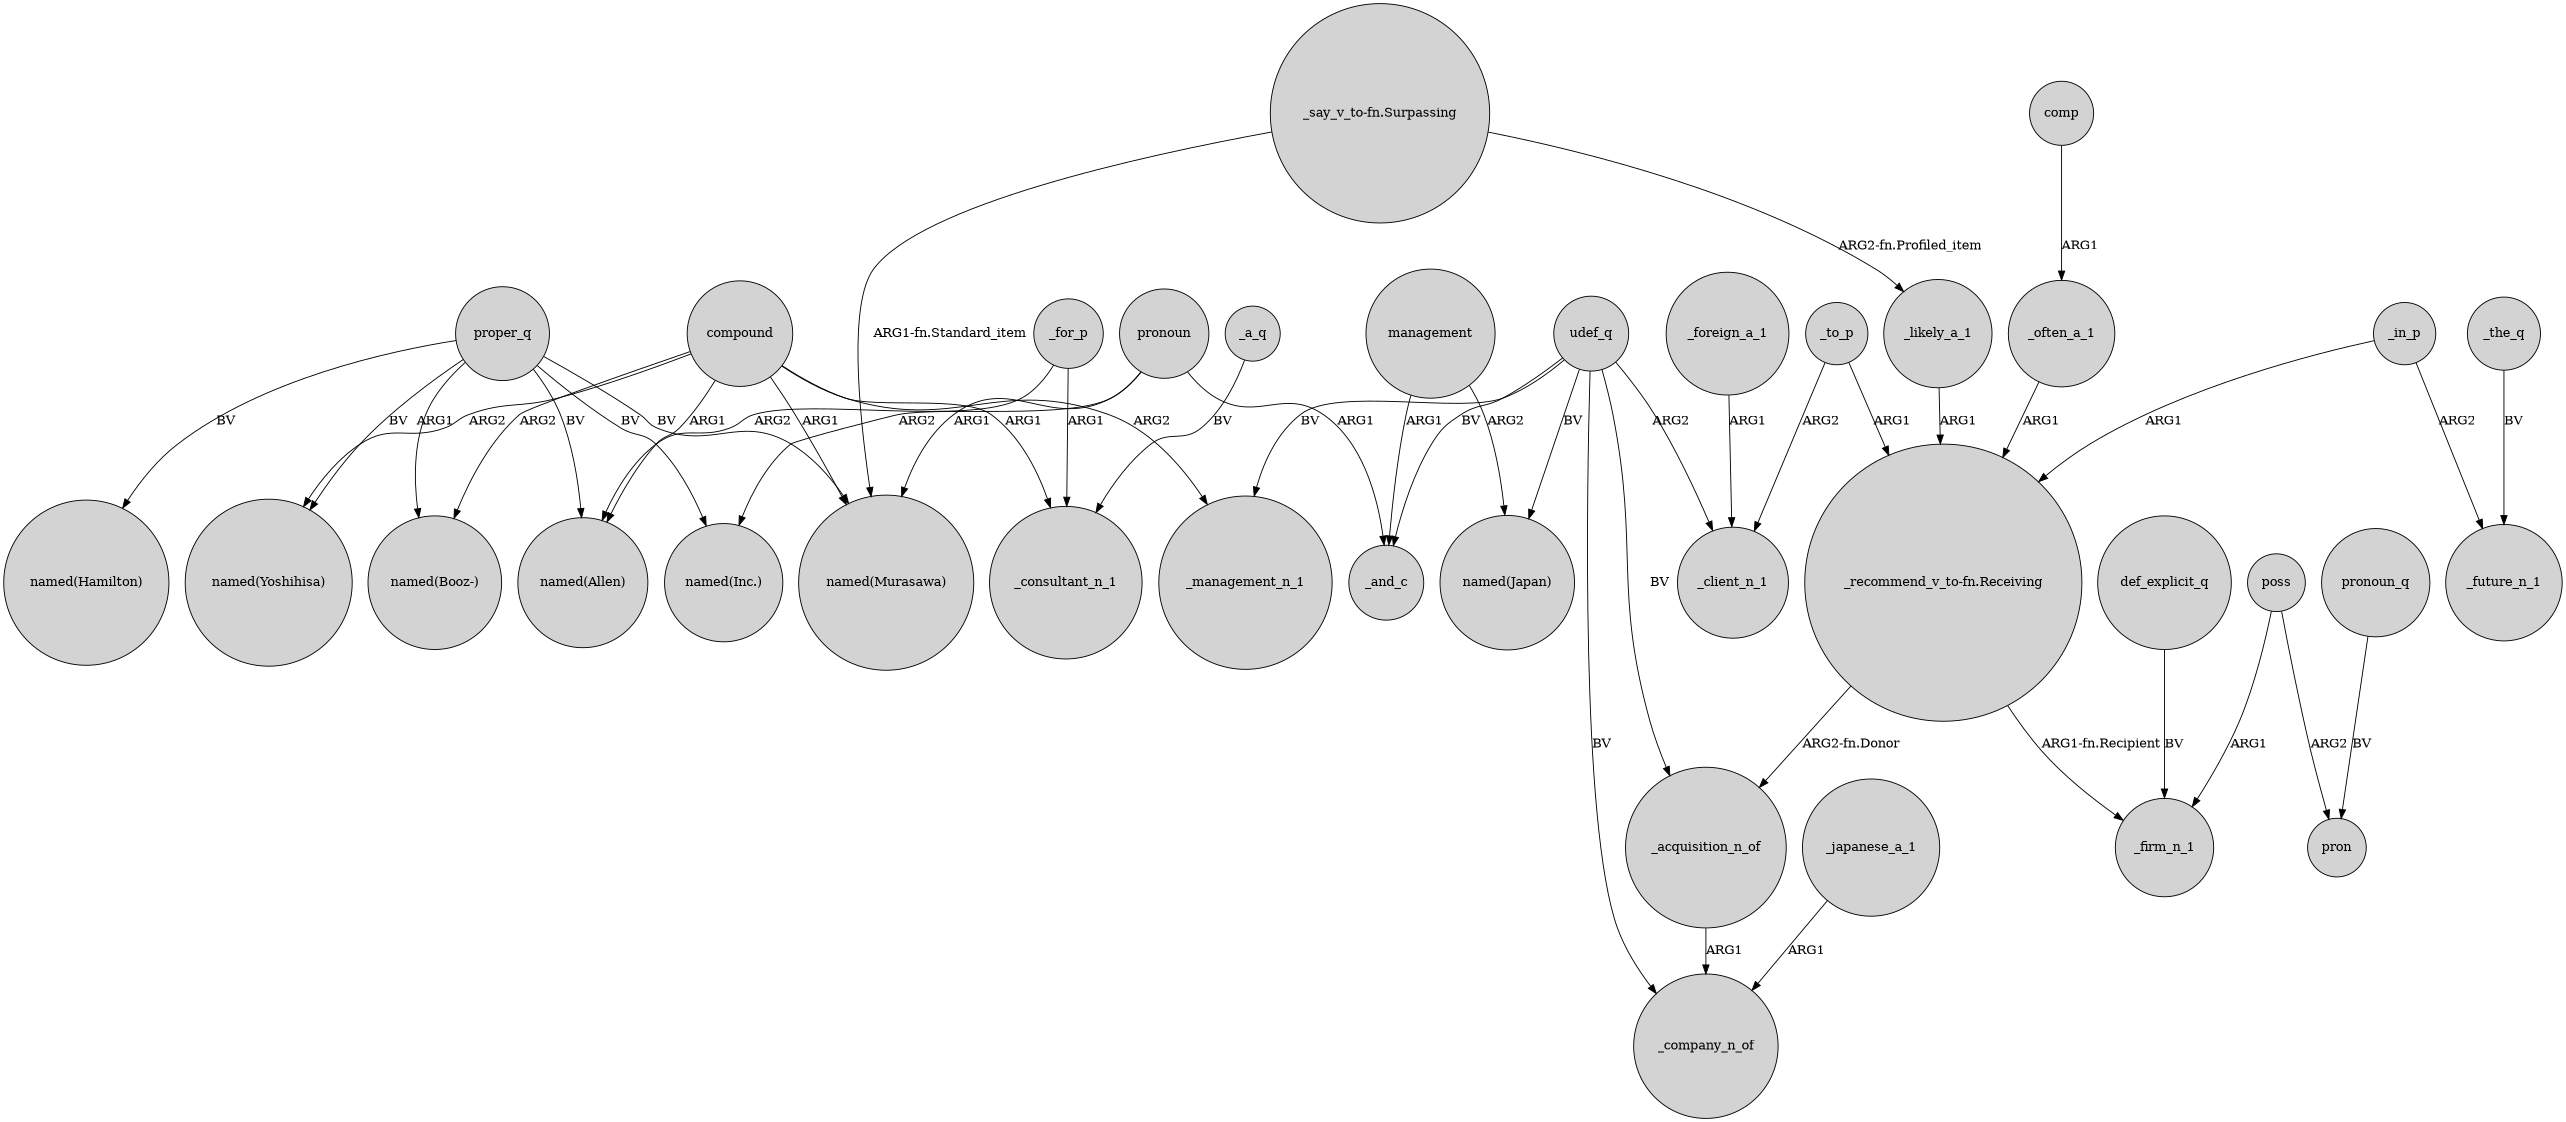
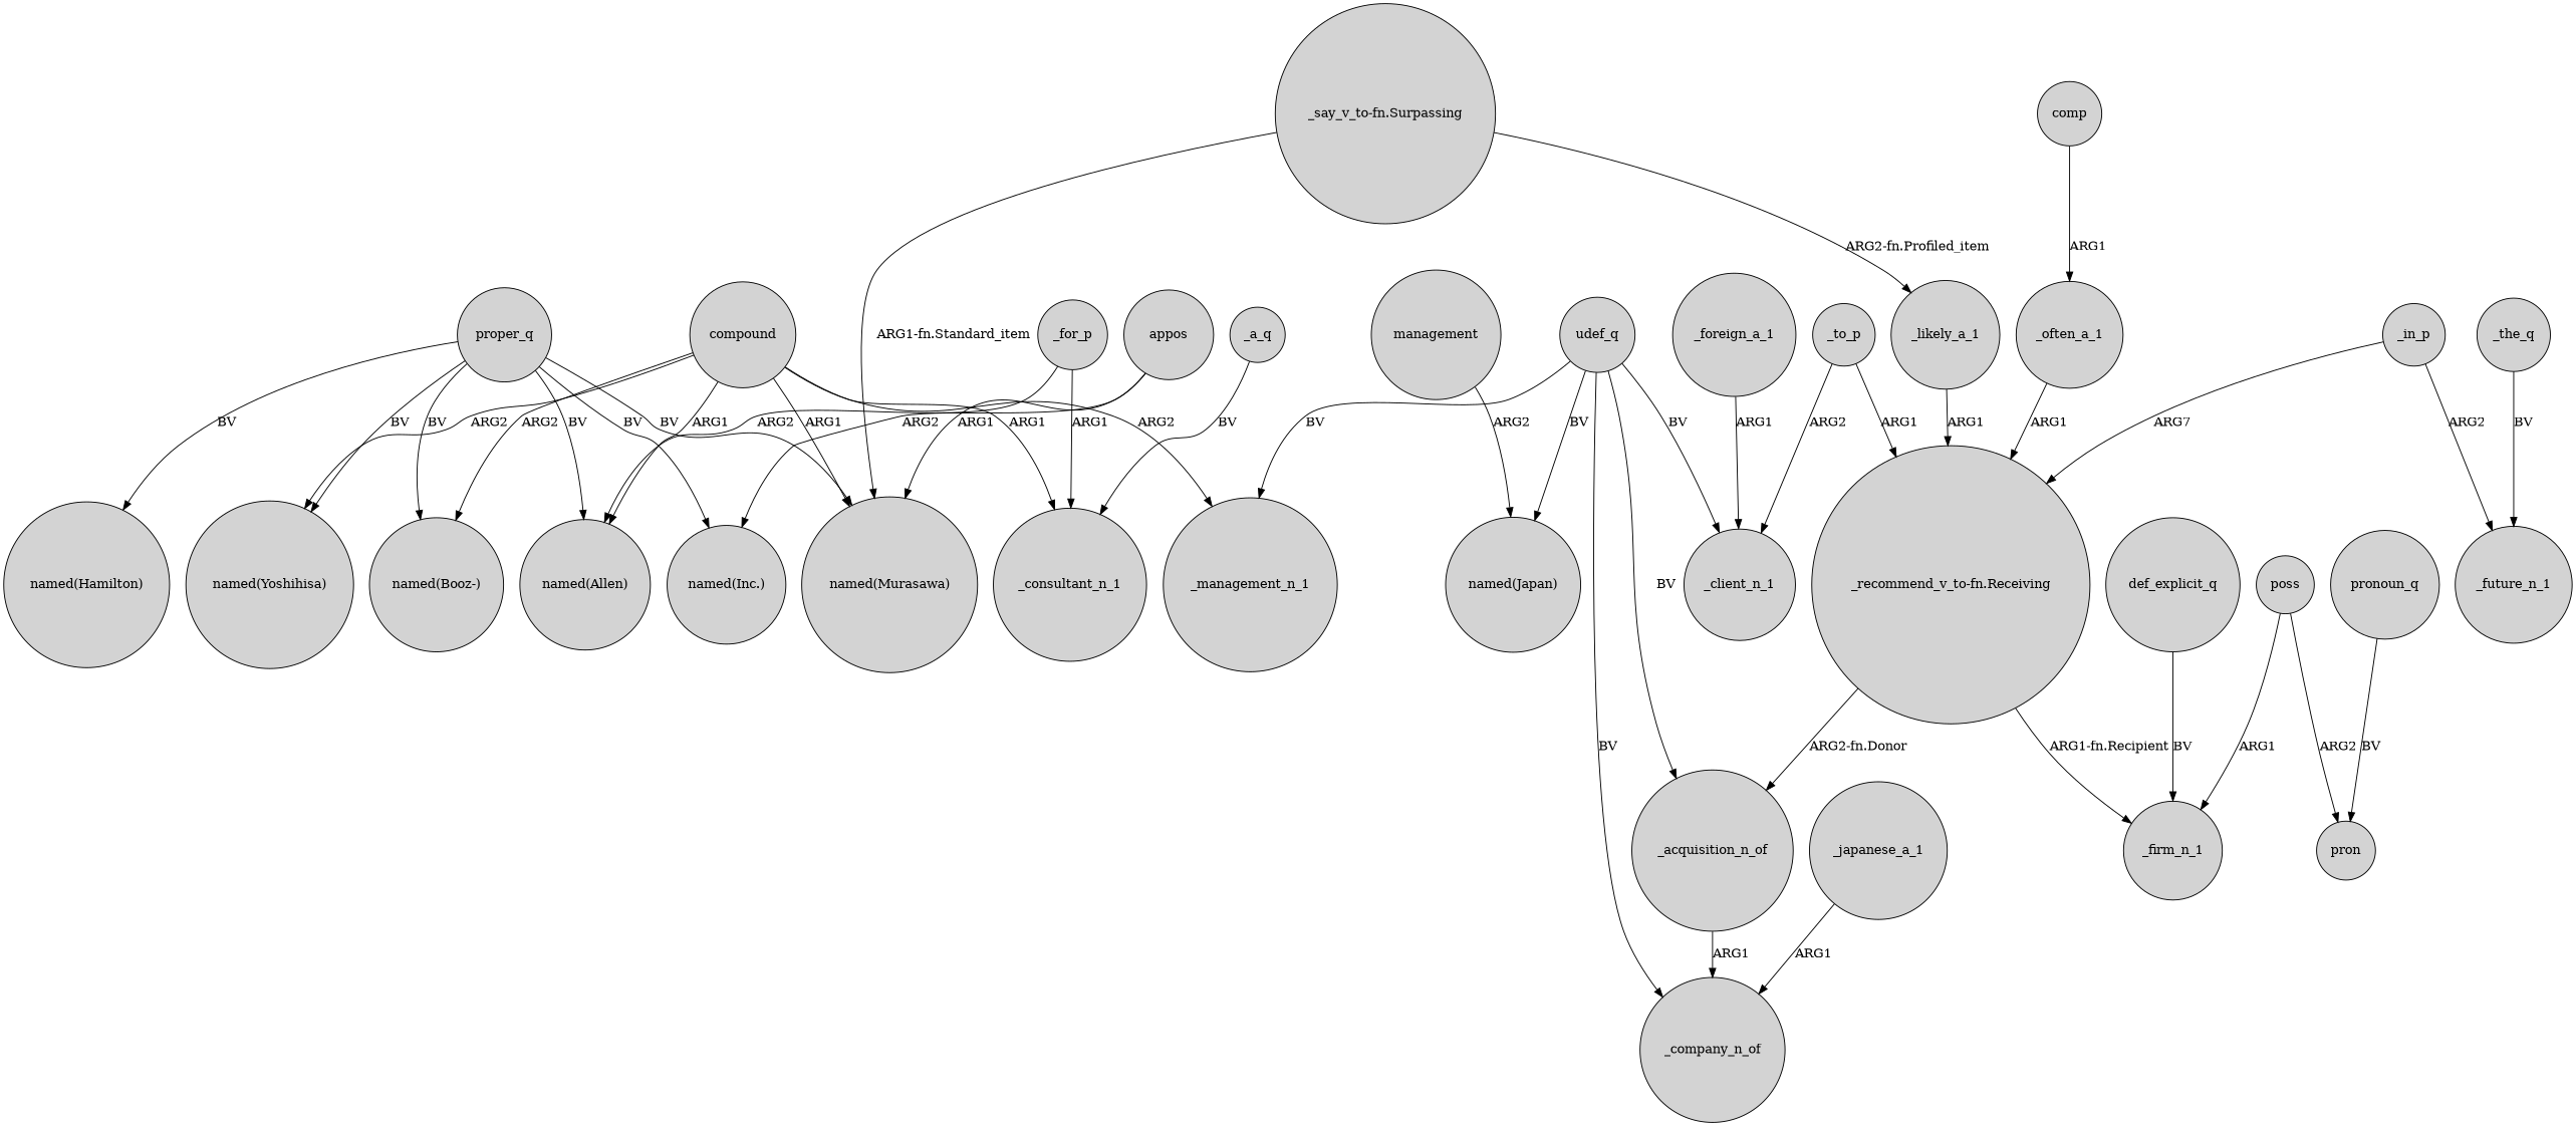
  digraph {
    node [shape=circle style=filled]
    compound
    "named(Booz-)"
    _consultant_n_1
    "named(Yoshihisa)"
    "named(Murasawa)"
    "named(Allen)"
    _management_n_1
-   appos [label=pronoun]
+   appos
    "named(Inc.)"
-   _and_c
    _a_q
    n12 [label=management]
    "named(Japan)"
    _often_a_1
    "_recommend_v_to-fn.Receiving"
    _firm_n_1
    _acquisition_n_of
    _company_n_of
    _likely_a_1
    poss
    pron
    _for_p
    proper_q
    "named(Hamilton)"
    udef_q
    _client_n_1
    comp
    pronoun_q
    "_say_v_to-fn.Surpassing"
    _to_p
    def_explicit_q
    _japanese_a_1
    _the_q
    _future_n_1
    _in_p
    _foreign_a_1
    compound -> "named(Booz-)" [label=ARG2]
    compound -> _consultant_n_1 [label=ARG1]
    compound -> "named(Yoshihisa)" [label=ARG2]
    compound -> "named(Murasawa)" [label=ARG1]
    compound -> "named(Allen)" [label=ARG1]
    compound -> _management_n_1 [label=ARG2]
    appos -> "named(Murasawa)" [label=ARG1]
    appos -> "named(Inc.)" [label=ARG2]
-   appos -> _and_c [label=ARG1]
    _a_q -> _consultant_n_1 [label=BV]
-   n12 -> _and_c [label=ARG1]
    n12 -> "named(Japan)" [label=ARG2]
    _often_a_1 -> "_recommend_v_to-fn.Receiving" [label=ARG1]
    "_recommend_v_to-fn.Receiving" -> _firm_n_1 [label="ARG1-fn.Recipient"]
    "_recommend_v_to-fn.Receiving" -> _acquisition_n_of [label="ARG2-fn.Donor"]
    _acquisition_n_of -> _company_n_of [label=ARG1]
    _likely_a_1 -> "_recommend_v_to-fn.Receiving" [label=ARG1]
    poss -> _firm_n_1 [label=ARG1]
    poss -> pron [label=ARG2]
    _for_p -> _consultant_n_1 [label=ARG1]
    _for_p -> "named(Allen)" [label=ARG2]
-   proper_q -> "named(Booz-)" [label=ARG1]
+   proper_q -> "named(Booz-)" [label=BV]
    proper_q -> "named(Yoshihisa)" [label=BV]
    proper_q -> "named(Murasawa)" [label=BV]
    proper_q -> "named(Allen)" [label=BV]
    proper_q -> "named(Inc.)" [label=BV]
    proper_q -> "named(Hamilton)" [label=BV]
    udef_q -> _management_n_1 [label=BV]
-   udef_q -> _and_c [label=BV]
    udef_q -> "named(Japan)" [label=BV]
    udef_q -> _acquisition_n_of [label=BV]
    udef_q -> _company_n_of [label=BV]
-   udef_q -> _client_n_1 [label=ARG2]
+   udef_q -> _client_n_1 [label=BV]
    comp -> _often_a_1 [label=ARG1]
    pronoun_q -> pron [label=BV]
    "_say_v_to-fn.Surpassing" -> "named(Murasawa)" [label="ARG1-fn.Standard_item"]
    "_say_v_to-fn.Surpassing" -> _likely_a_1 [label="ARG2-fn.Profiled_item"]
    _to_p -> "_recommend_v_to-fn.Receiving" [label=ARG1]
    _to_p -> _client_n_1 [label=ARG2]
    def_explicit_q -> _firm_n_1 [label=BV]
    _japanese_a_1 -> _company_n_of [label=ARG1]
    _the_q -> _future_n_1 [label=BV]
-   _in_p -> "_recommend_v_to-fn.Receiving" [label=ARG1]
+   _in_p -> "_recommend_v_to-fn.Receiving" [label=ARG7]
    _in_p -> _future_n_1 [label=ARG2]
    _foreign_a_1 -> _client_n_1 [label=ARG1]
  }
